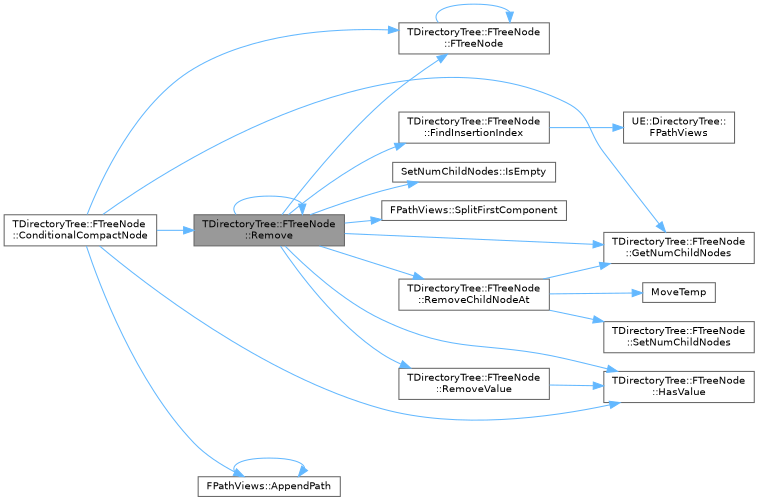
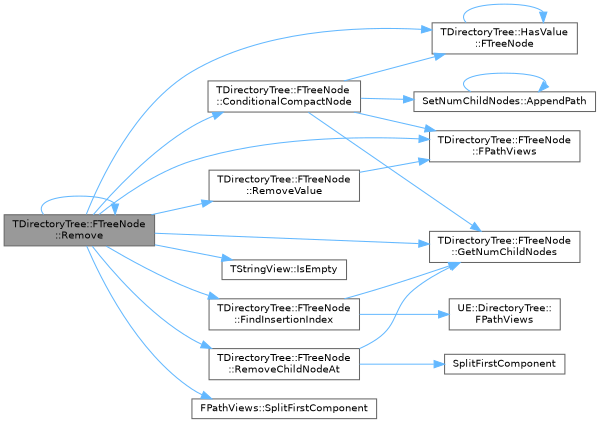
  digraph {
    rankdir=LR
    node [color=grey40 fillcolor=white fontname=Helvetica fontsize=10 shape=box style=filled]
    edge [color=steelblue1 fontname=Helvetica fontsize=10 labelfontname=Helvetica labelfontsize=10 style=solid]
    n1 [color=gray40 fillcolor=grey60 fontcolor=black height=0.2 label="TDirectoryTree::FTreeNode\l::Remove" width=0.4]
-   n2 [height=0.2 label="TDirectoryTree::FTreeNode\l::FTreeNode" width=0.4]
+   n2 [height=0.2 label="TDirectoryTree::HasValue\l::FTreeNode" width=0.4]
    n3 [height=0.2 label="TDirectoryTree::FTreeNode\l::ConditionalCompactNode" width=0.4]
    n4 [height=0.2 label="TDirectoryTree::FTreeNode\l::GetNumChildNodes" width=0.4]
-   n5 [height=0.2 label="TDirectoryTree::FTreeNode\l::HasValue" width=0.4]
+   n5 [height=0.2 label="TDirectoryTree::FTreeNode\l::FPathViews" width=0.4]
    n6 [height=0.2 label="TDirectoryTree::FTreeNode\l::FindInsertionIndex" width=0.4]
-   n7 [height=0.2 label="SetNumChildNodes::IsEmpty" width=0.4]
+   n7 [height=0.2 label="TStringView::IsEmpty" width=0.4]
    n8 [height=0.2 label="TDirectoryTree::FTreeNode\l::RemoveChildNodeAt" width=0.4]
    n9 [height=0.2 label="TDirectoryTree::FTreeNode\l::RemoveValue" width=0.4]
    n10 [height=0.2 label="FPathViews::SplitFirstComponent" width=0.4]
-   n11 [height=0.2 label="FPathViews::AppendPath" width=0.4]
+   n11 [height=0.2 label="SetNumChildNodes::AppendPath" width=0.4]
    n12 [height=0.2 label="UE::DirectoryTree::\lFPathViews" width=0.4]
-   n13 [height=0.2 label=MoveTemp width=0.4]
-   n14 [height=0.2 label="TDirectoryTree::FTreeNode\l::SetNumChildNodes" width=0.4]
+   n13 [height=0.2 label=SplitFirstComponent width=0.4]
    n1 -> n1
    n1 -> n2
-   n3 -> n1
+   n1 -> n3
    n1 -> n4
    n1 -> n5
    n1 -> n6
    n1 -> n7
    n1 -> n8
    n1 -> n9
    n1 -> n10
    n2 -> n2
    n3 -> n2
    n3 -> n4
    n3 -> n5
    n3 -> n11
+   n6 -> n4
    n6 -> n12
    n8 -> n4
    n8 -> n13
-   n8 -> n14
    n9 -> n5
    n11 -> n11
  }
